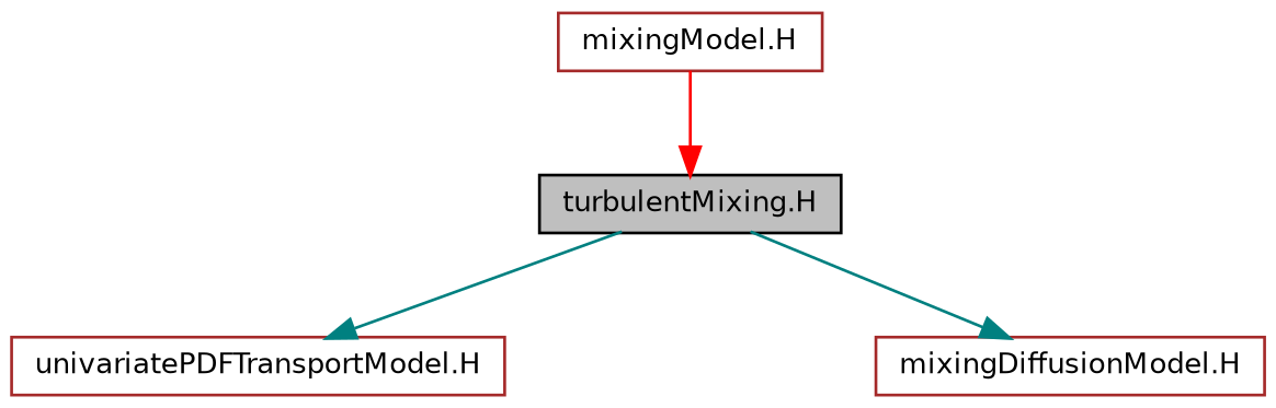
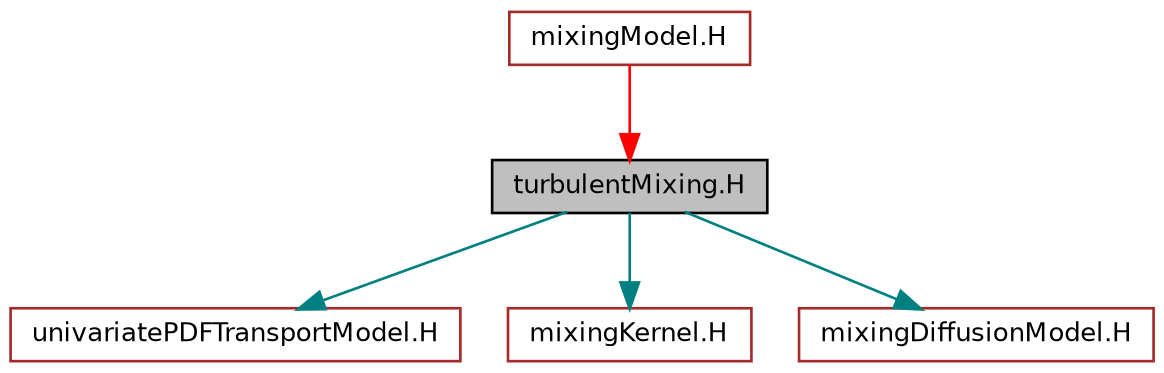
  digraph {
    node [color=brown fontname=Helvetica fontsize=10 shape=record]
    edge [color=teal fontname=Helvetica fontsize=10 labelfontname=Helvetica labelfontsize=10 style=solid]
    n1 [color=black fillcolor=grey75 fontcolor=black height=0.2 label="turbulentMixing.H" style=filled width=0.4]
    n2 [height=0.2 label="univariatePDFTransportModel.H" width=0.4]
+   n3 [height=0.2 label="mixingKernel.H" width=0.4]
    n4 [height=0.2 label="mixingDiffusionModel.H" width=0.4]
    n5 [height=0.2 label="mixingModel.H" width=0.4]
    n1 -> n2
+   n1 -> n3
    n1 -> n4
    n5 -> n1 [color=red]
  }
